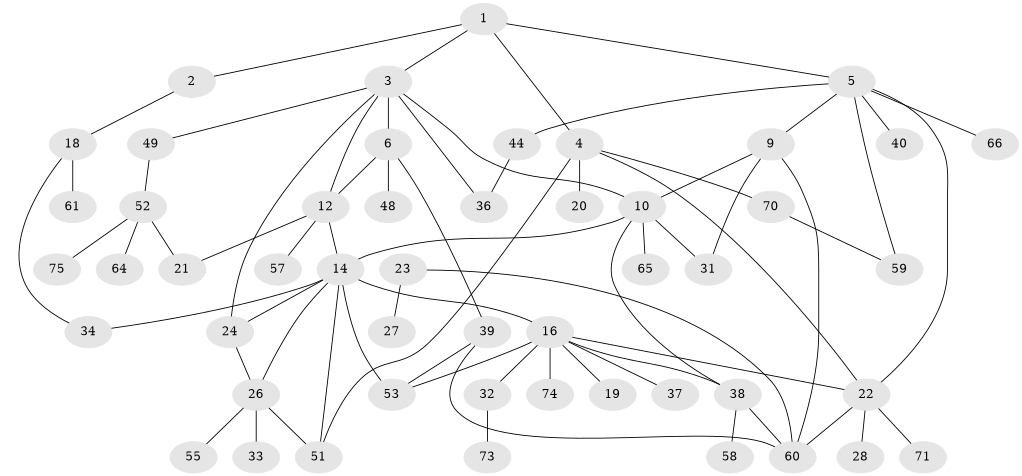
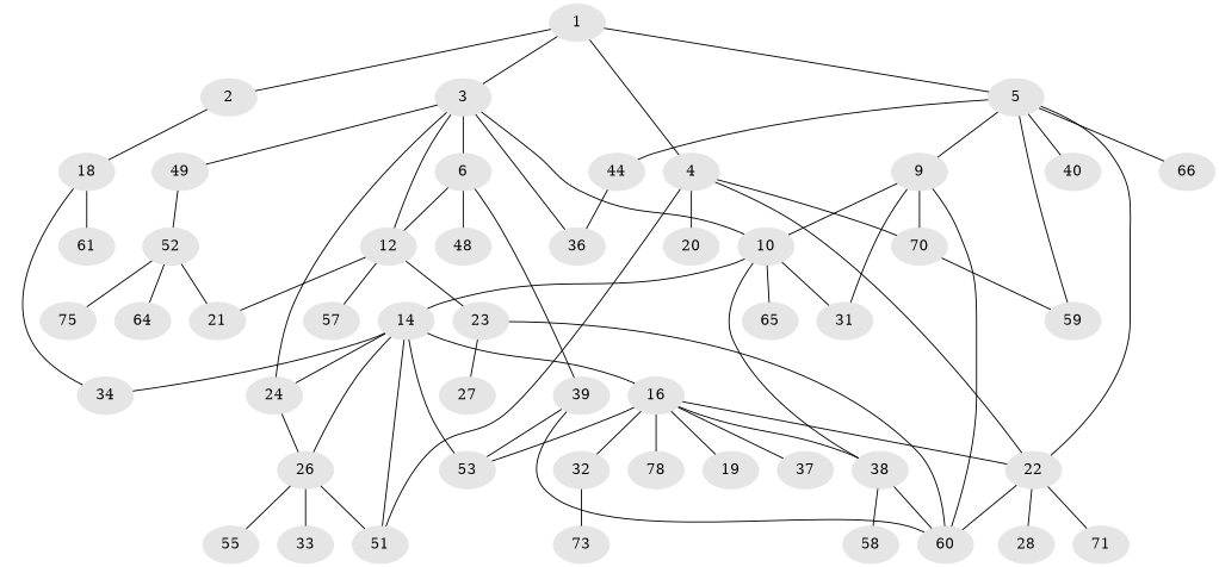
  graph {
    node [color=gray90 style=filled]
    2 [super="+13"]
    18 [super="+47"]
    1
    3 [super="+8"]
    4 [super="+7"]
    5 [super="+36"]
    6 [super="+17"]
    10 [super="+42"]
    12 [super="+15"]
    24 [super="+29"]
    n11 [label=36]
    49
    20
    22 [super="+56"]
    51 [super="+68"]
    70
    9 [super="+11"]
    40
    44 [super="+75"]
    59
    66 [super="+72"]
    34
    61
    21 [super="+30"]
    39 [super="+53"]
    48 [super="+54"]
    31 [super="+67"]
    14 [super="+35"]
    38 [super="+74"]
    65
    23 [super="+63"]
    57
    60 [super="+69"]
    27
    26 [super="+41"]
    52 [super="+62"]
    28 [super="+45"]
    71
    n39 [label=53]
    16 [super="+25"]
    58
    19
    32 [super="+76"]
    37 [super="+50"]
-   78 [label=74]
+   78
    33
    55
    73
    64
    n50 [label=75]
    2 -- 18
    18 -- 34
    18 -- 61
    1 -- 2
    1 -- 3
    1 -- 4
    1 -- 5
    3 -- 6
    3 -- 10
    3 -- 12
    3 -- 24
    3 -- n11
    3 -- 49
    4 -- 20
    4 -- 22
    4 -- 51
    4 -- 70
    5 -- 22
    5 -- 9
    5 -- 40
    5 -- 44
    5 -- 59
    5 -- 66
    6 -- 12
    6 -- 39
    6 -- 48
    10 -- 31
    10 -- 14
    10 -- 38
    10 -- 65
    12 -- 21
-   12 -- 14
+   12 -- 23
    12 -- 57
    24 -- 26
    49 -- 52
    22 -- 60
    22 -- 28
    22 -- 71
    70 -- 59
    9 -- 10
+   9 -- 70
    9 -- 31
    9 -- 60
    44 -- n11
    39 -- 60
    39 -- n39
    14 -- 24
    14 -- 51
    14 -- 34
    14 -- 26
    14 -- n39
    14 -- 16
    38 -- 60
    38 -- 58
    23 -- 60
    23 -- 27
    26 -- 51
    26 -- 33
    26 -- 55
    52 -- 21
    52 -- 64
    52 -- n50
    16 -- 22
    16 -- 38
    16 -- n39
    16 -- 19
    16 -- 32
    16 -- 37
    16 -- 78
    32 -- 73
  }
